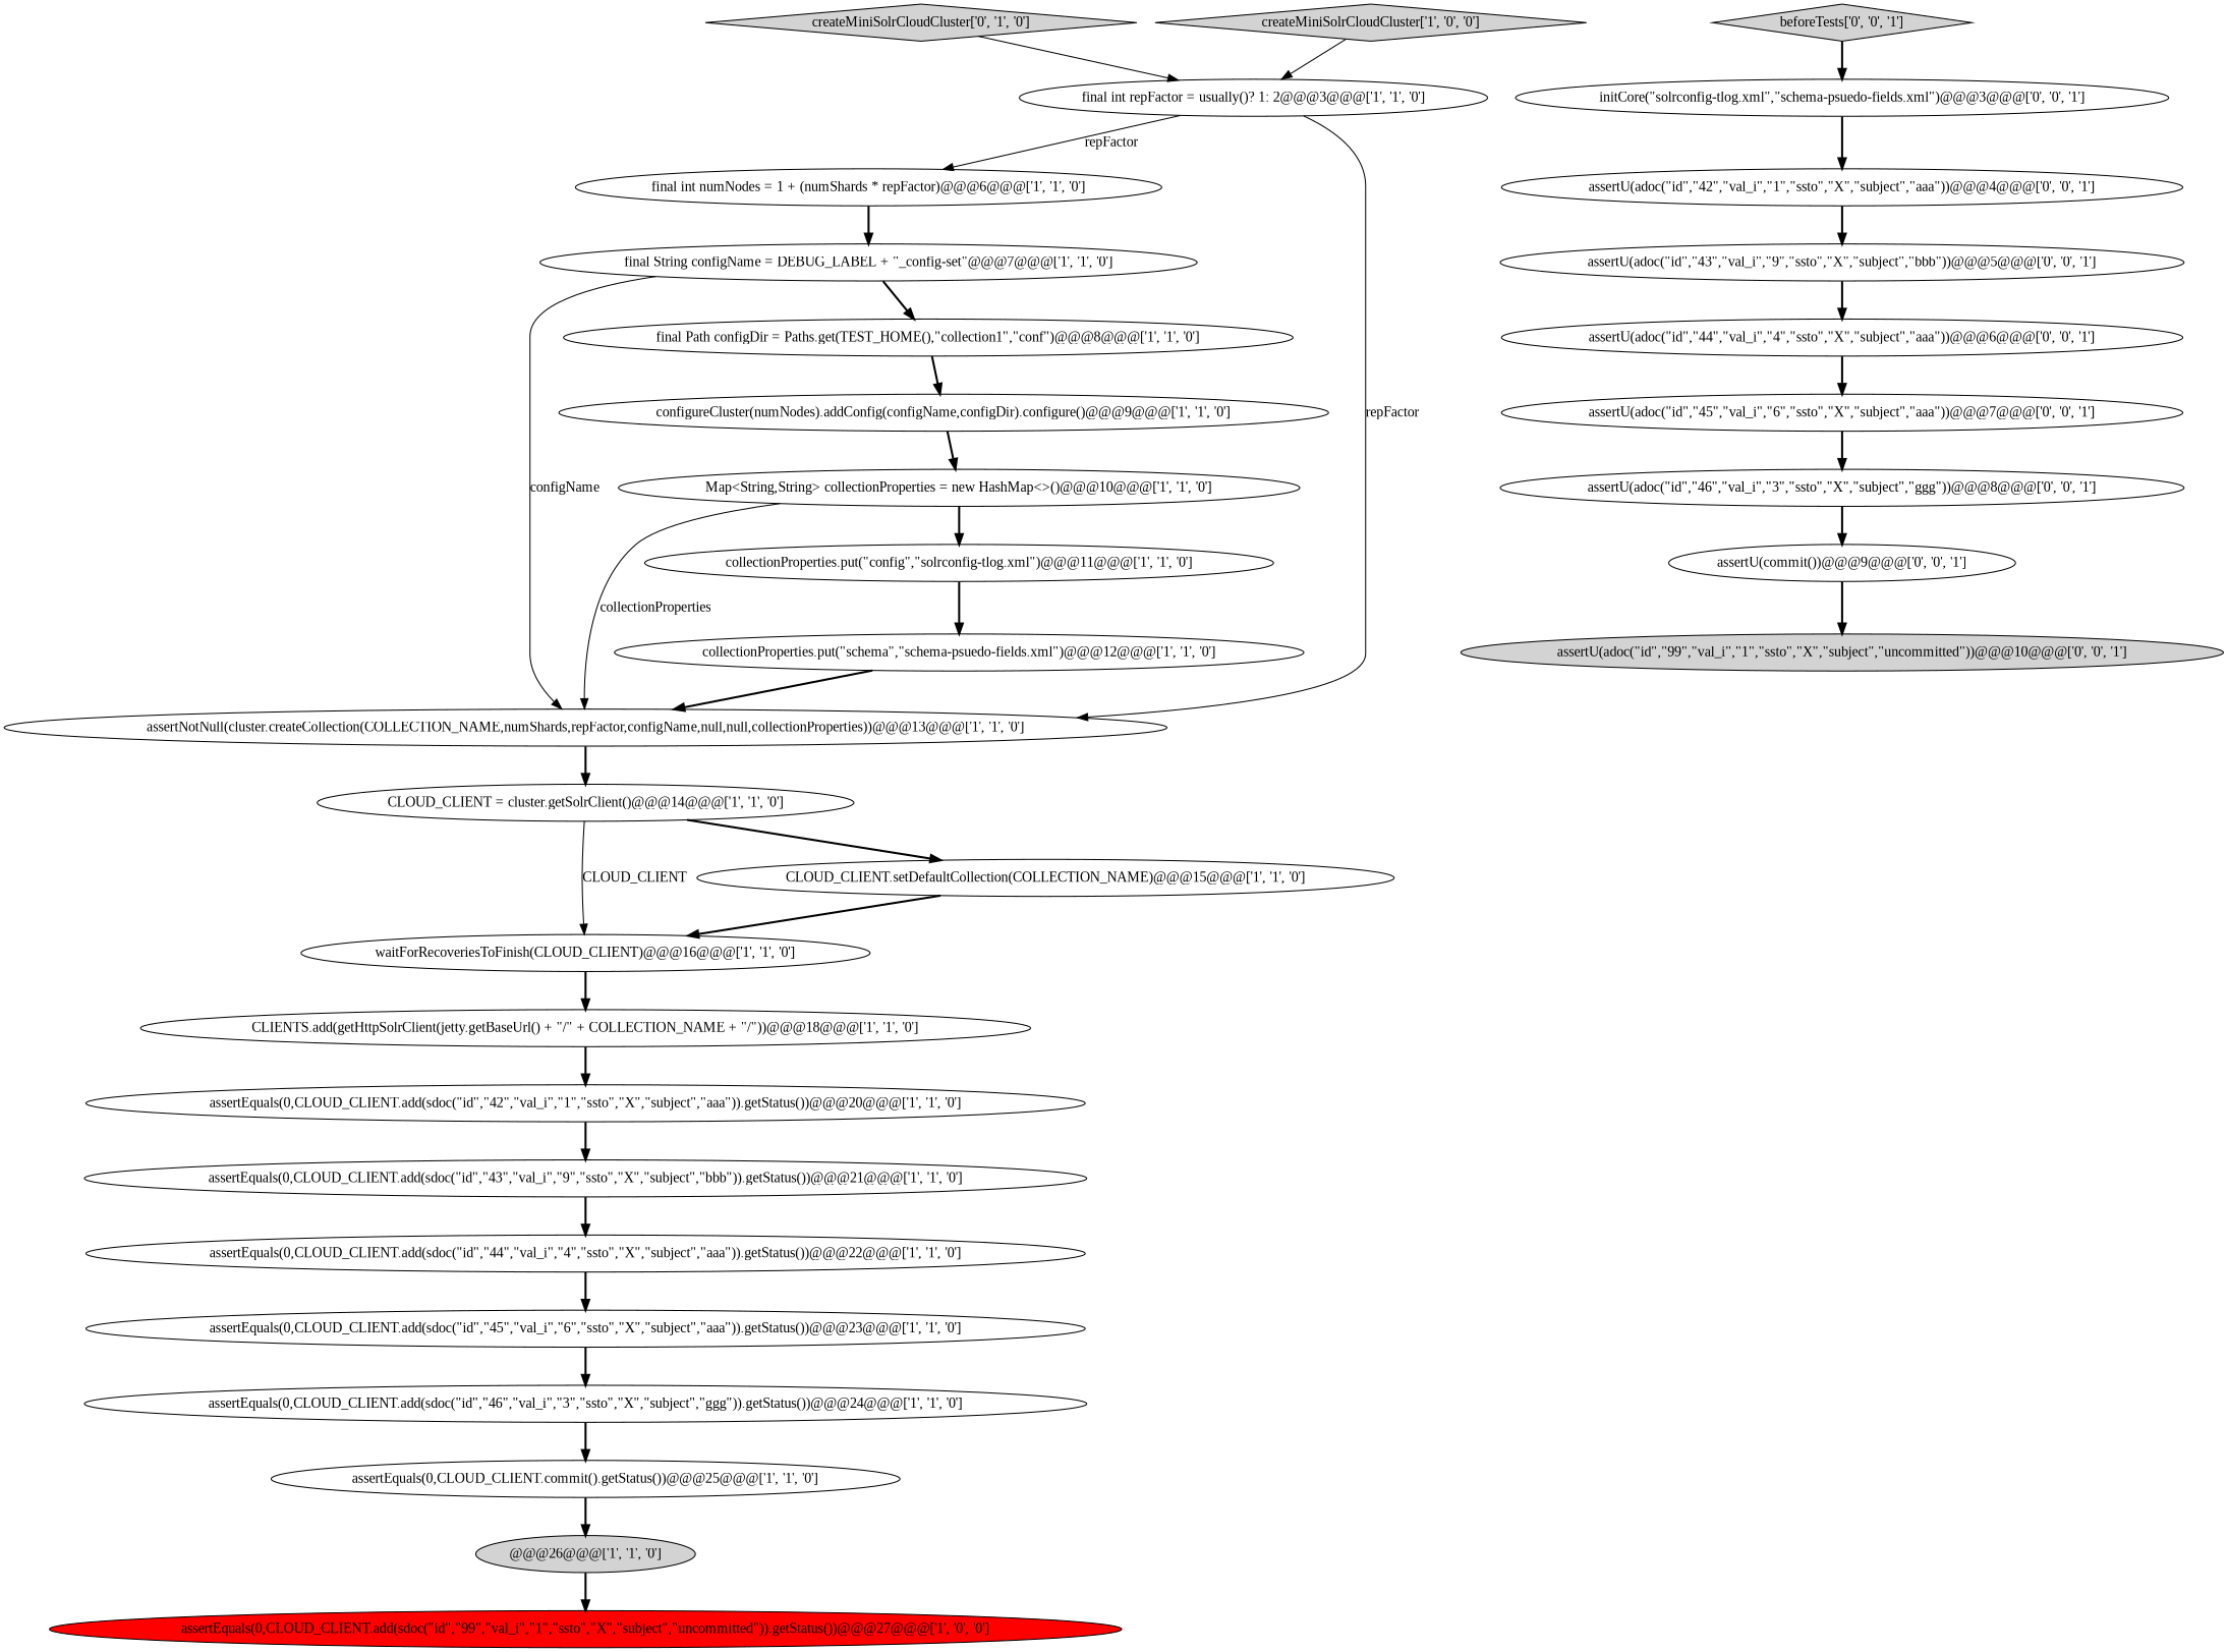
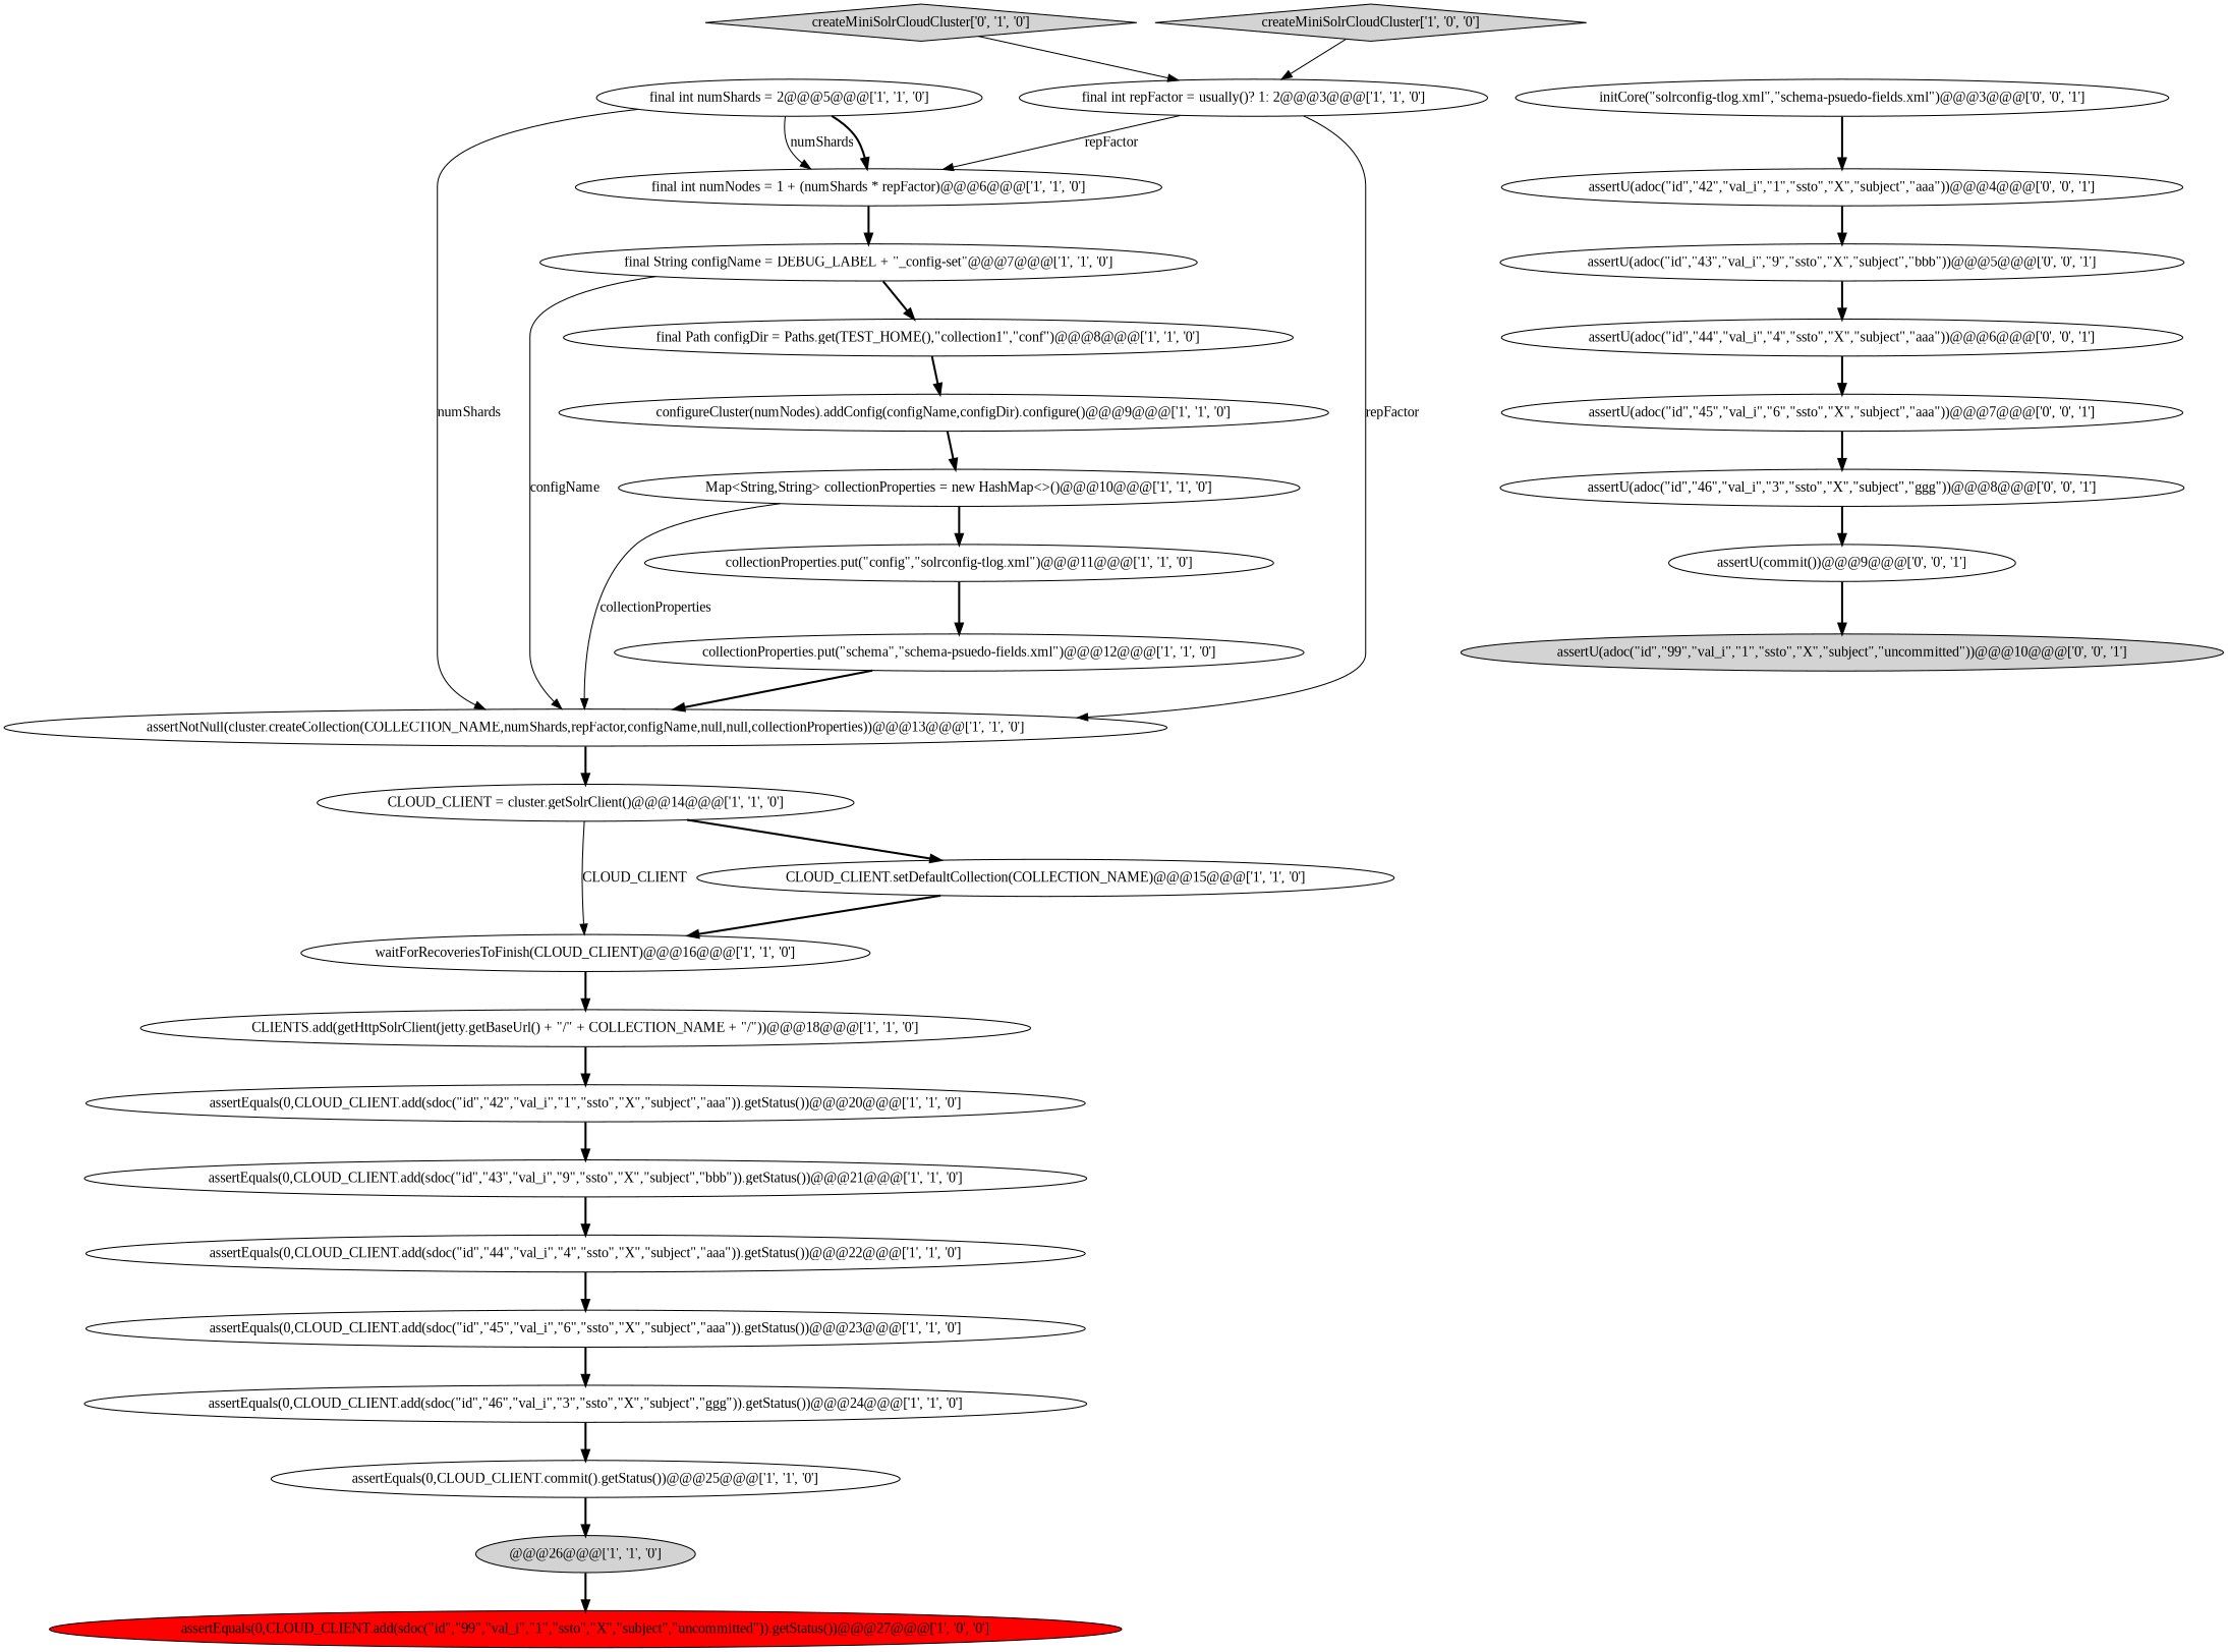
  digraph {
    fontname="Liberation Serif"
    node [fillcolor=white fontname="Liberation Serif" shape=ellipse style=filled]
    edge [fontname="Liberation Serif" style=bold]
    n1 [label="assertEquals(0,CLOUD_CLIENT.commit().getStatus())@@@25@@@['1', '1', '0']"]
    n2 [fillcolor=lightgray label="@@@26@@@['1', '1', '0']"]
    n3 [fillcolor=red label="assertEquals(0,CLOUD_CLIENT.add(sdoc(\"id\",\"99\",\"val_i\",\"1\",\"ssto\",\"X\",\"subject\",\"uncommitted\")).getStatus())@@@27@@@['1', '0', '0']"]
    n4 [label="configureCluster(numNodes).addConfig(configName,configDir).configure()@@@9@@@['1', '1', '0']"]
    n5 [label="Map<String,String> collectionProperties = new HashMap<>()@@@10@@@['1', '1', '0']"]
    n6 [label="assertNotNull(cluster.createCollection(COLLECTION_NAME,numShards,repFactor,configName,null,null,collectionProperties))@@@13@@@['1', '1', '0']"]
    n7 [label="collectionProperties.put(\"config\",\"solrconfig-tlog.xml\")@@@11@@@['1', '1', '0']"]
    n8 [label="assertEquals(0,CLOUD_CLIENT.add(sdoc(\"id\",\"42\",\"val_i\",\"1\",\"ssto\",\"X\",\"subject\",\"aaa\")).getStatus())@@@20@@@['1', '1', '0']"]
    n9 [label="assertEquals(0,CLOUD_CLIENT.add(sdoc(\"id\",\"43\",\"val_i\",\"9\",\"ssto\",\"X\",\"subject\",\"bbb\")).getStatus())@@@21@@@['1', '1', '0']"]
    n10 [label="assertEquals(0,CLOUD_CLIENT.add(sdoc(\"id\",\"44\",\"val_i\",\"4\",\"ssto\",\"X\",\"subject\",\"aaa\")).getStatus())@@@22@@@['1', '1', '0']"]
    n11 [label="assertU(adoc(\"id\",\"46\",\"val_i\",\"3\",\"ssto\",\"X\",\"subject\",\"ggg\"))@@@8@@@['0', '0', '1']"]
    n12 [label="assertU(commit())@@@9@@@['0', '0', '1']"]
    n13 [fillcolor=lightgray label="assertU(adoc(\"id\",\"99\",\"val_i\",\"1\",\"ssto\",\"X\",\"subject\",\"uncommitted\"))@@@10@@@['0', '0', '1']"]
    n14 [label="assertU(adoc(\"id\",\"42\",\"val_i\",\"1\",\"ssto\",\"X\",\"subject\",\"aaa\"))@@@4@@@['0', '0', '1']"]
    n15 [label="assertU(adoc(\"id\",\"43\",\"val_i\",\"9\",\"ssto\",\"X\",\"subject\",\"bbb\"))@@@5@@@['0', '0', '1']"]
+   n16 [label="final int numShards = 2@@@5@@@['1', '1', '0']"]
    n17 [label="final int numNodes = 1 + (numShards * repFactor)@@@6@@@['1', '1', '0']"]
    n18 [label="waitForRecoveriesToFinish(CLOUD_CLIENT)@@@16@@@['1', '1', '0']"]
    n19 [label="CLIENTS.add(getHttpSolrClient(jetty.getBaseUrl() + \"/\" + COLLECTION_NAME + \"/\"))@@@18@@@['1', '1', '0']"]
    n20 [label="final int repFactor = usually()? 1: 2@@@3@@@['1', '1', '0']"]
    n21 [label="CLOUD_CLIENT = cluster.getSolrClient()@@@14@@@['1', '1', '0']"]
    n22 [label="final String configName = DEBUG_LABEL + \"_config-set\"@@@7@@@['1', '1', '0']"]
    n23 [label="assertEquals(0,CLOUD_CLIENT.add(sdoc(\"id\",\"45\",\"val_i\",\"6\",\"ssto\",\"X\",\"subject\",\"aaa\")).getStatus())@@@23@@@['1', '1', '0']"]
    n24 [label="assertEquals(0,CLOUD_CLIENT.add(sdoc(\"id\",\"46\",\"val_i\",\"3\",\"ssto\",\"X\",\"subject\",\"ggg\")).getStatus())@@@24@@@['1', '1', '0']"]
    n25 [label="assertU(adoc(\"id\",\"44\",\"val_i\",\"4\",\"ssto\",\"X\",\"subject\",\"aaa\"))@@@6@@@['0', '0', '1']"]
    n26 [label="collectionProperties.put(\"schema\",\"schema-psuedo-fields.xml\")@@@12@@@['1', '1', '0']"]
    n27 [fillcolor=lightgray label="createMiniSolrCloudCluster['0', '1', '0']" shape=diamond]
    n28 [label="initCore(\"solrconfig-tlog.xml\",\"schema-psuedo-fields.xml\")@@@3@@@['0', '0', '1']"]
    n29 [label="assertU(adoc(\"id\",\"45\",\"val_i\",\"6\",\"ssto\",\"X\",\"subject\",\"aaa\"))@@@7@@@['0', '0', '1']"]
    n30 [label="final Path configDir = Paths.get(TEST_HOME(),\"collection1\",\"conf\")@@@8@@@['1', '1', '0']"]
    n31 [fillcolor=lightgray label="createMiniSolrCloudCluster['1', '0', '0']" shape=diamond]
-   n32 [fillcolor=lightgray label="beforeTests['0', '0', '1']" shape=diamond]
    n33 [label="CLOUD_CLIENT.setDefaultCollection(COLLECTION_NAME)@@@15@@@['1', '1', '0']"]
    n1 -> n2
    n2 -> n3
    n4 -> n5
    n5 -> n6 [label=collectionProperties style=solid]
    n5 -> n7
    n6 -> n21
    n7 -> n26
    n8 -> n9
    n9 -> n10
    n10 -> n23
    n11 -> n12
    n12 -> n13
    n14 -> n15
    n15 -> n25
+   n16 -> n6 [label=numShards style=solid]
+   n16 -> n17 [label=numShards style=solid]
+   n16 -> n17
    n17 -> n22
    n18 -> n19
    n19 -> n8
    n20 -> n6 [label=repFactor style=solid]
    n20 -> n17 [label=repFactor style=solid]
    n21 -> n18 [label=CLOUD_CLIENT style=solid]
    n21 -> n33
    n22 -> n6 [label=configName style=solid]
    n22 -> n30
    n23 -> n24
    n24 -> n1
    n25 -> n29
    n26 -> n6
    n27 -> n20 [style=solid]
    n28 -> n14
    n29 -> n11
    n30 -> n4
    n31 -> n20 [style=solid]
-   n32 -> n28
    n33 -> n18
  }
